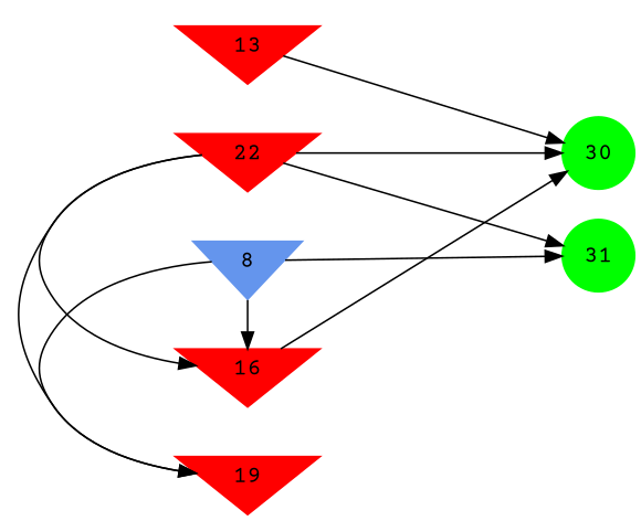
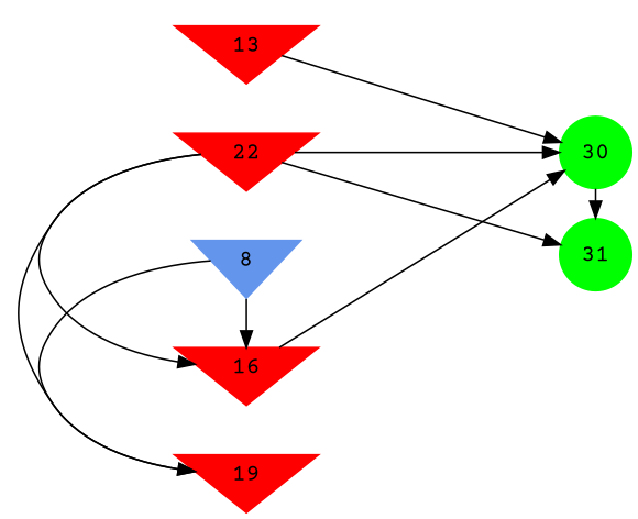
  digraph {
    fontname="Courier Prime"
    rankdir=LR
    ranksep=2.0
    node [color=red fontname="Courier Prime" shape=invtriangle style=filled]
    edge [fontname="Courier Prime"]
    8 [color=cornflowerblue]
    13
    16
    19
    22
    30 [color=green shape=circle]
    31 [color=green shape=circle]
    subgraph sub_1 {
      rank=same
      8
      13
      16
      19
      22
    }
    subgraph sub_2 {
      rank=same
    }
    subgraph sub_3 {
      rank=same
      30
      31
    }
    8 -> 16
    8 -> 19
-   8 -> 31
+   30 -> 31
    13 -> 30
    16 -> 30
    22 -> 16
    22 -> 19
    22 -> 30
    22 -> 31
  }
